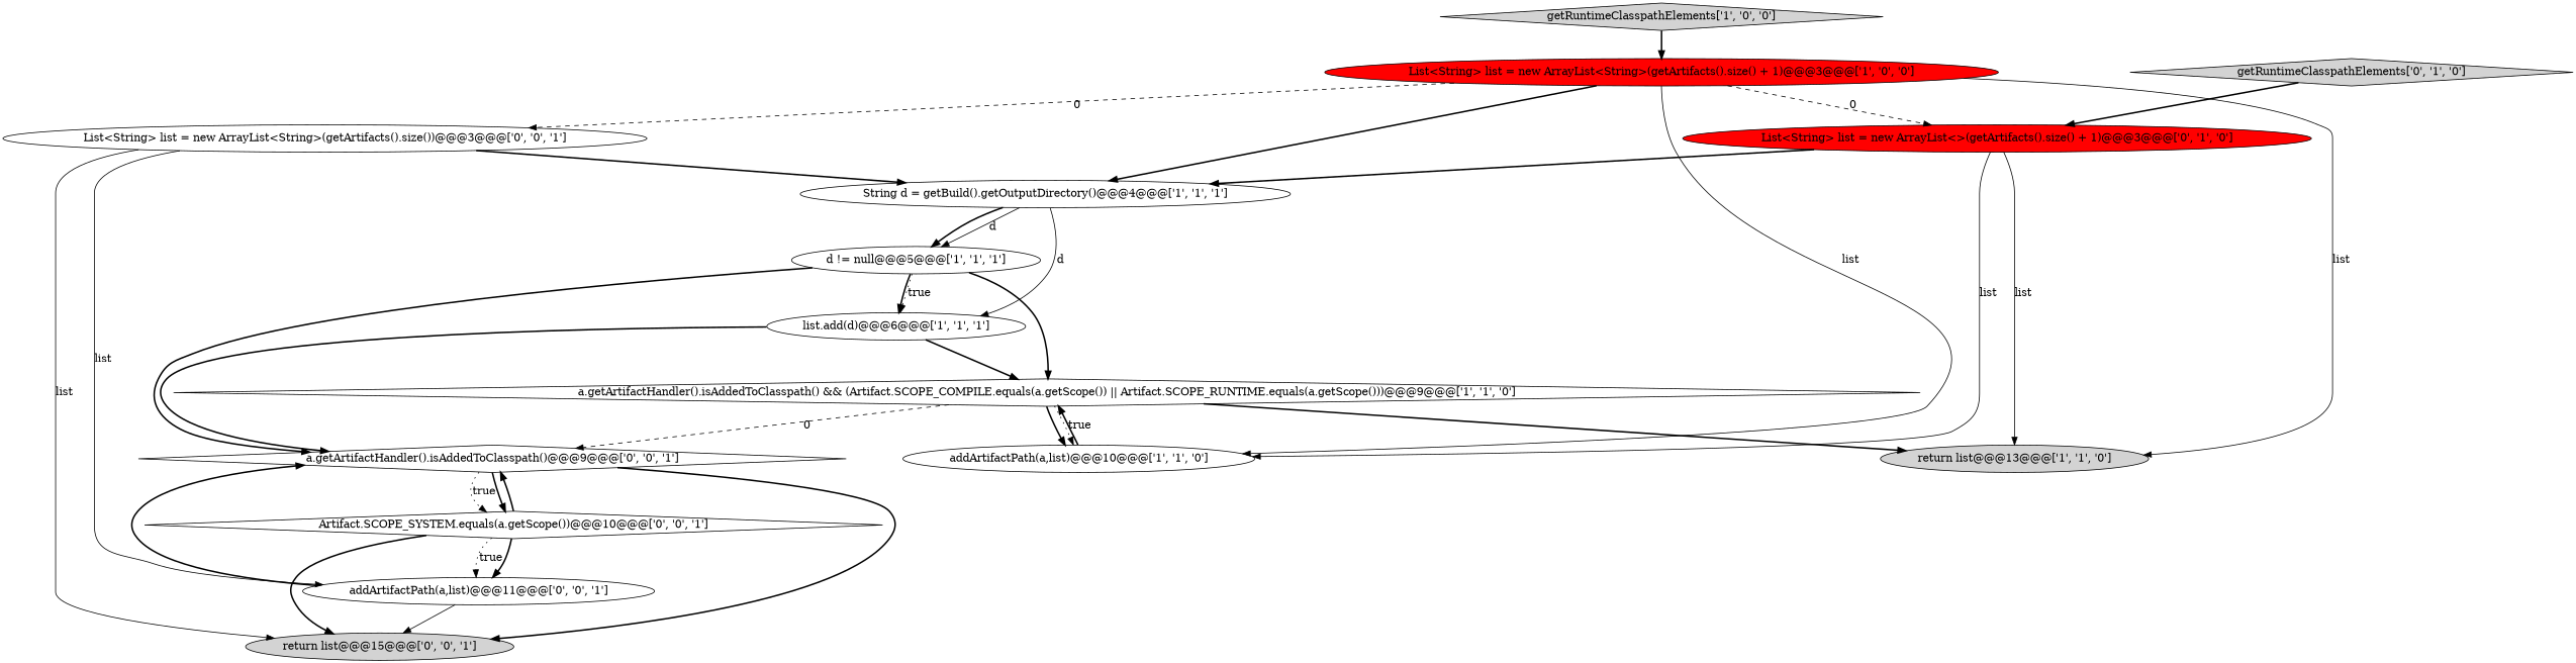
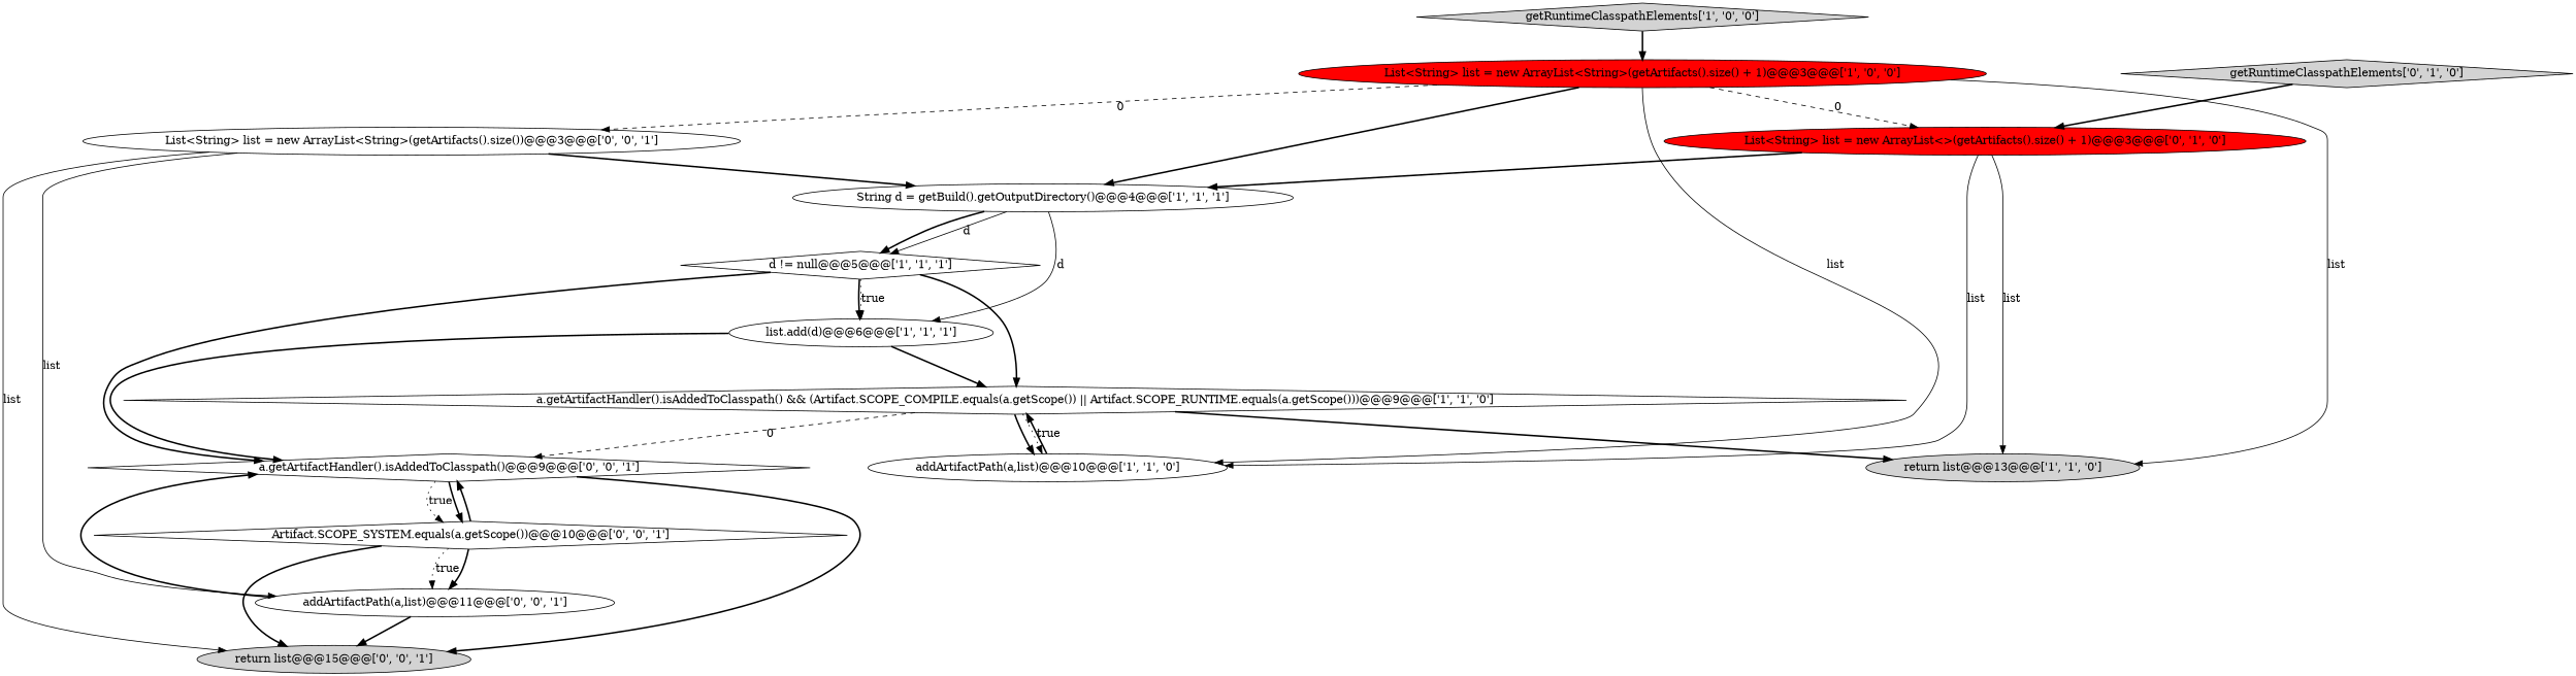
  digraph {
    node [fillcolor=white shape=ellipse style=filled]
    edge [style=bold]
    n1 [fillcolor=lightgray label="return list@@@13@@@['1', '1', '0']"]
    n2 [label="addArtifactPath(a,list)@@@10@@@['1', '1', '0']"]
    n3 [label="a.getArtifactHandler().isAddedToClasspath() && (Artifact.SCOPE_COMPILE.equals(a.getScope()) || Artifact.SCOPE_RUNTIME.equals(a.getScope()))@@@9@@@['1', '1', '0']" shape=diamond]
    n4 [label="a.getArtifactHandler().isAddedToClasspath()@@@9@@@['0', '0', '1']" shape=diamond]
    n5 [fillcolor=lightgray label="getRuntimeClasspathElements['0', '1', '0']" shape=diamond]
    n6 [fillcolor=red label="List<String> list = new ArrayList<>(getArtifacts().size() + 1)@@@3@@@['0', '1', '0']"]
    n7 [label="String d = getBuild().getOutputDirectory()@@@4@@@['1', '1', '1']"]
    n8 [fillcolor=lightgray label="getRuntimeClasspathElements['1', '0', '0']" shape=diamond]
    n9 [fillcolor=red label="List<String> list = new ArrayList<String>(getArtifacts().size() + 1)@@@3@@@['1', '0', '0']"]
    n10 [label="List<String> list = new ArrayList<String>(getArtifacts().size())@@@3@@@['0', '0', '1']"]
-   n11 [label="d != null@@@5@@@['1', '1', '1']"]
+   n11 [label="d != null@@@5@@@['1', '1', '1']" shape=diamond]
    n12 [label="list.add(d)@@@6@@@['1', '1', '1']"]
    n13 [fillcolor=lightgray label="return list@@@15@@@['0', '0', '1']"]
    n14 [label="addArtifactPath(a,list)@@@11@@@['0', '0', '1']"]
    n15 [label="Artifact.SCOPE_SYSTEM.equals(a.getScope())@@@10@@@['0', '0', '1']" shape=diamond]
    n2 -> n3
    n3 -> n1
    n3 -> n2 [label=true style=dotted]
    n3 -> n2
    n3 -> n4 [label=0 style=dashed]
    n4 -> n13
    n4 -> n15 [label=true style=dotted]
    n4 -> n15
    n5 -> n6
    n6 -> n1 [label=list style=solid]
    n6 -> n2 [label=list style=solid]
    n6 -> n7
    n7 -> n11 [label=d style=solid]
    n7 -> n11
    n7 -> n12 [label=d style=solid]
    n8 -> n9
    n9 -> n1 [label=list style=solid]
    n9 -> n2 [label=list style=solid]
    n9 -> n6 [label=0 style=dashed]
    n9 -> n7
    n9 -> n10 [label=0 style=dashed]
    n10 -> n7
    n10 -> n13 [label=list style=solid]
    n10 -> n14 [label=list style=solid]
    n11 -> n3
    n11 -> n4
    n11 -> n12
    n11 -> n12 [label=true style=dotted]
    n12 -> n3
    n12 -> n4
    n14 -> n4
-   n14 -> n13 [style=solid]
+   n14 -> n13
    n15 -> n4
    n15 -> n13
    n15 -> n14 [label=true style=dotted]
    n15 -> n14
  }
